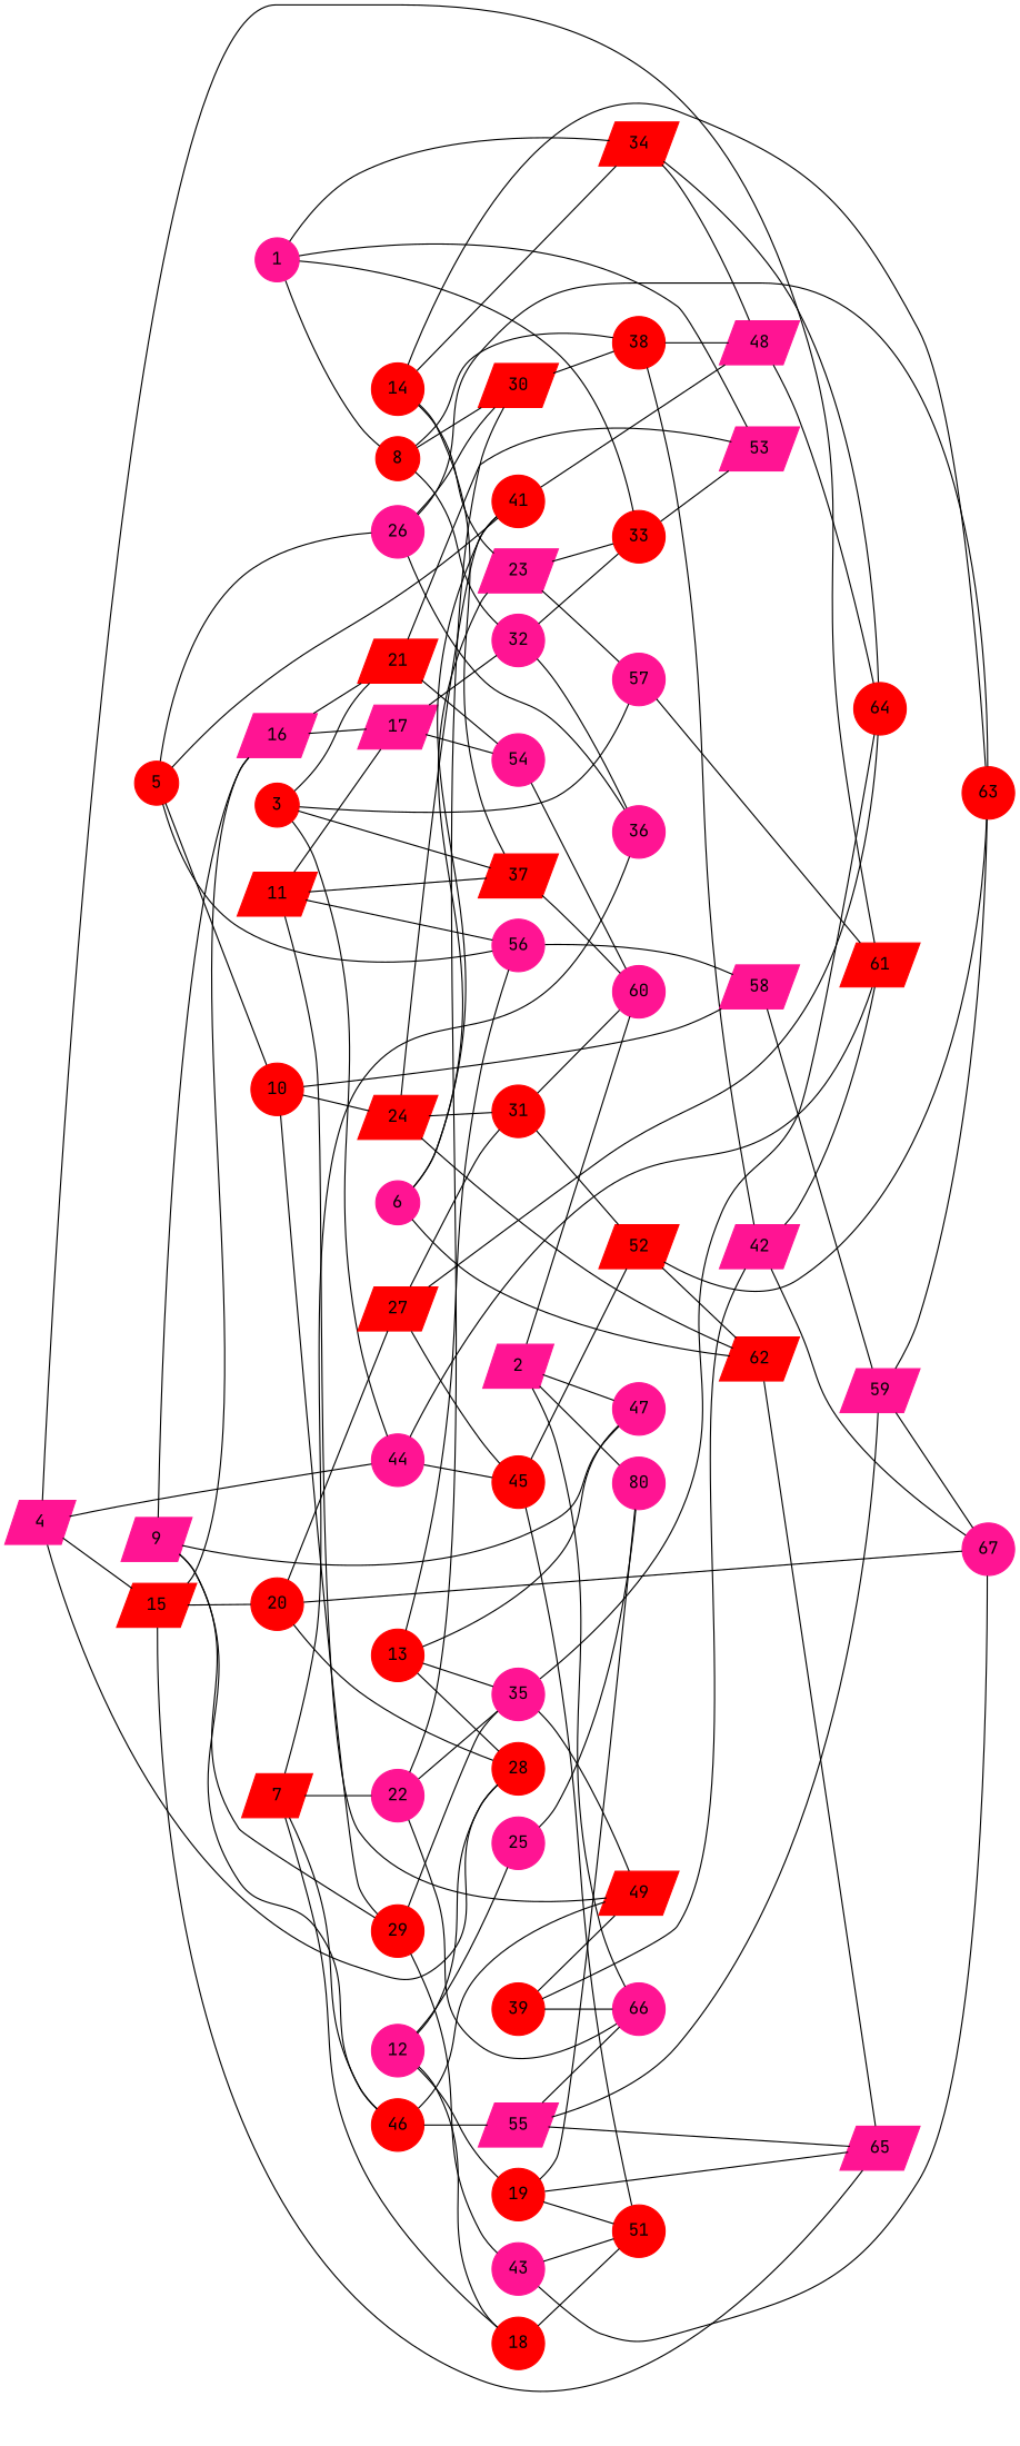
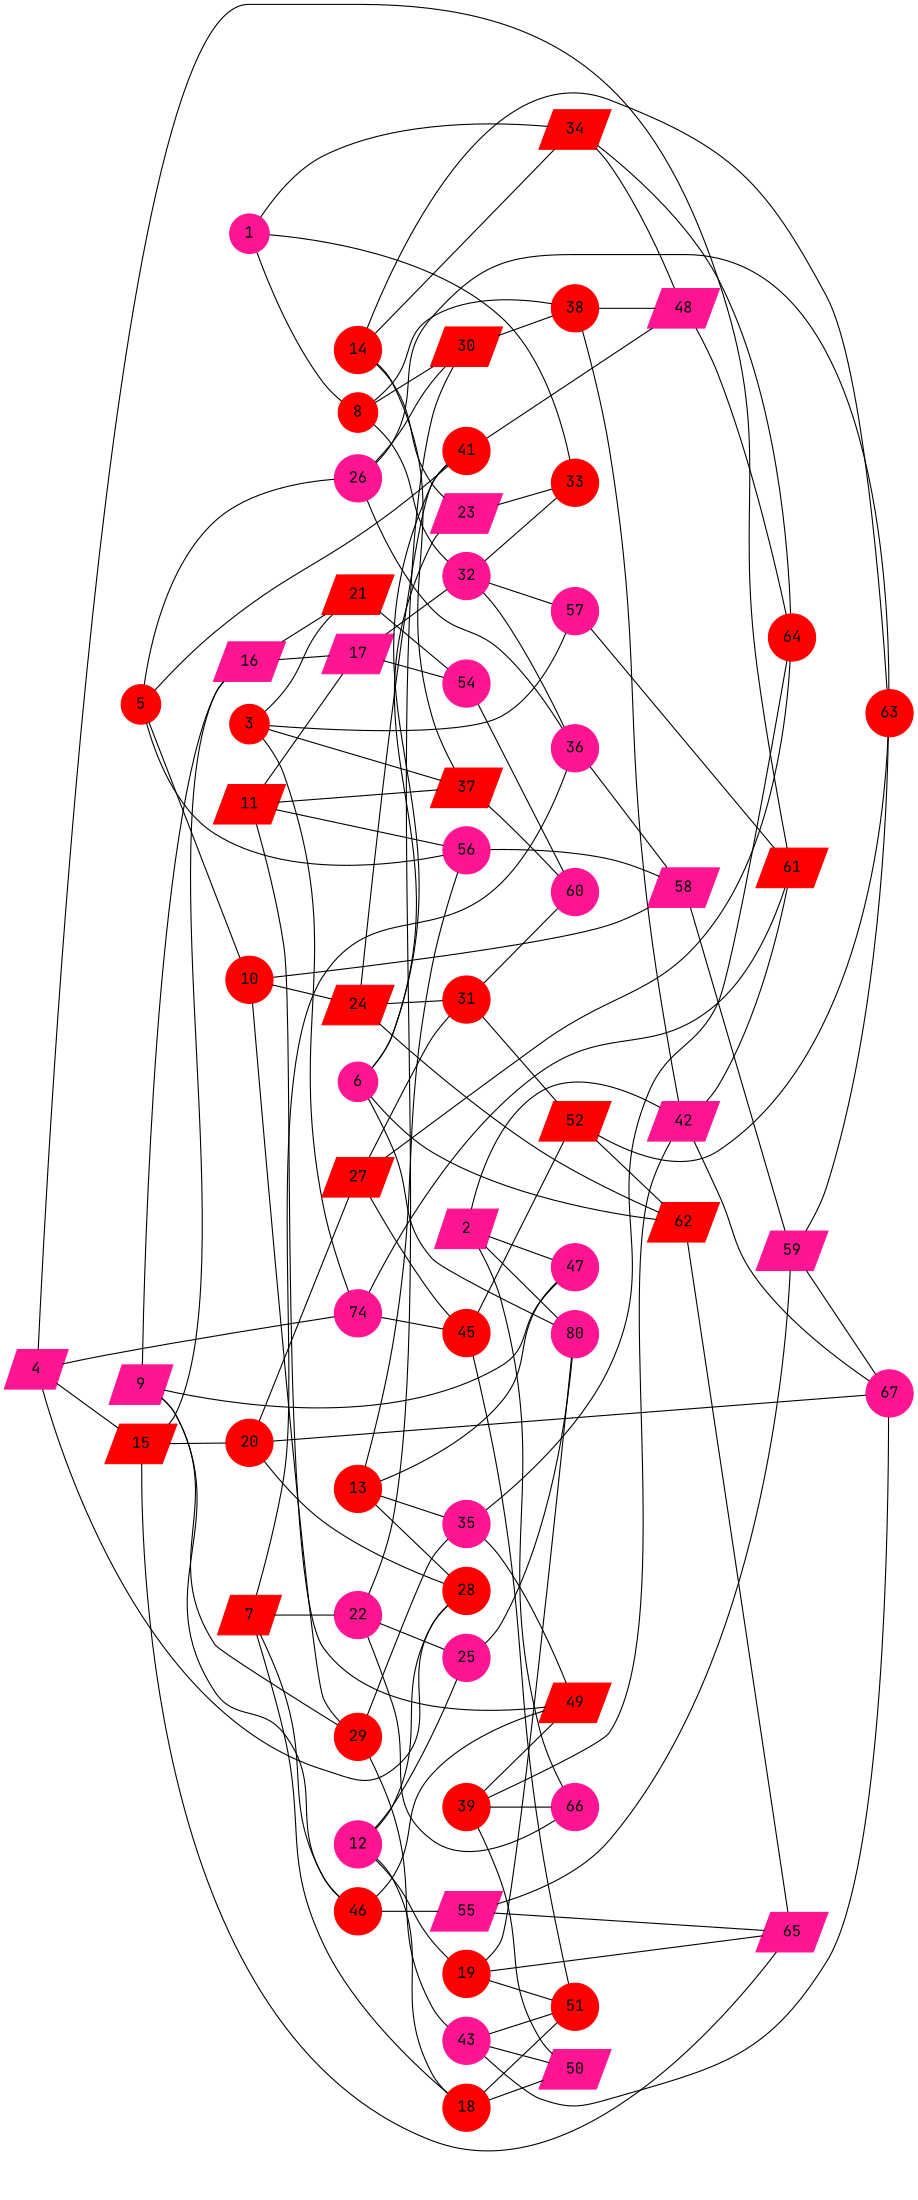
  graph {
    fontname="JetBrains Mono"
    rankdir=LR
    node [color=red fontname="JetBrains Mono" shape=circle style=filled]
    edge [fontname="JetBrains Mono"]
    1 [color=deeppink]
    8
    33
    34 [shape=parallelogram]
-   53 [color=deeppink shape=parallelogram]
    30 [shape=parallelogram]
    32 [color=deeppink]
    38
    64
    48 [color=deeppink shape=parallelogram]
    2 [color=deeppink shape=parallelogram]
    n12 [color=deeppink label=80]
    47 [color=deeppink]
    60 [color=deeppink]
    66 [color=deeppink]
    21 [shape=parallelogram]
    3
    37 [shape=parallelogram]
-   44 [color=deeppink]
+   44 [color=deeppink label=74]
    57 [color=deeppink]
    54 [color=deeppink]
    61 [shape=parallelogram]
    45
    4 [color=deeppink shape=parallelogram]
    15 [shape=parallelogram]
    28
    16 [color=deeppink shape=parallelogram]
    20
    65 [color=deeppink shape=parallelogram]
    5
    10
    26 [color=deeppink]
    41
    56 [color=deeppink]
    29
    24 [shape=parallelogram]
    58 [color=deeppink shape=parallelogram]
    36 [color=deeppink]
    63
    6 [color=deeppink]
    23 [color=deeppink shape=parallelogram]
    62 [shape=parallelogram]
    7 [shape=parallelogram]
    18
    22 [color=deeppink]
    46
+   50 [color=deeppink shape=parallelogram]
    51
    25 [color=deeppink]
    49 [shape=parallelogram]
    55 [color=deeppink shape=parallelogram]
    42 [color=deeppink shape=parallelogram]
    9 [color=deeppink shape=parallelogram]
    17 [color=deeppink shape=parallelogram]
    35 [color=deeppink]
    43 [color=deeppink]
    31
    59 [color=deeppink shape=parallelogram]
    11 [shape=parallelogram]
    12 [color=deeppink]
    19
    13
    14
    27 [shape=parallelogram]
    67 [color=deeppink]
    52 [shape=parallelogram]
    39
    1 -- 8
    1 -- 33
    1 -- 34
-   1 -- 53
    8 -- 30
    8 -- 32
    8 -- 38
-   33 -- 53
    34 -- 64
    34 -- 48
    30 -- 38
    32 -- 33
    32 -- 36
    38 -- 48
    38 -- 42
    48 -- 64
    2 -- n12
    2 -- 47
-   2 -- 60
+   2 -- 42
    2 -- 66
-   21 -- 53
    21 -- 54
    3 -- 21
    3 -- 37
    3 -- 44
    3 -- 57
    37 -- 60
    44 -- 61
    44 -- 45
    57 -- 61
    54 -- 60
    45 -- 51
    45 -- 52
    4 -- 44
    4 -- 61
    4 -- 15
    4 -- 28
    15 -- 16
    15 -- 20
    15 -- 65
    16 -- 21
    16 -- 17
    20 -- 28
    20 -- 27
    20 -- 67
    5 -- 10
    5 -- 26
    5 -- 41
    5 -- 56
    10 -- 29
    10 -- 24
    10 -- 58
    26 -- 30
    26 -- 36
    26 -- 63
    41 -- 48
    56 -- 58
    29 -- 35
    29 -- 43
    24 -- 41
    24 -- 62
    24 -- 31
    58 -- 59
+   36 -- 58
+   6 -- n12
    6 -- 41
    6 -- 23
    6 -- 62
    23 -- 33
-   23 -- 57
+   32 -- 57
    62 -- 65
    7 -- 36
    7 -- 18
    7 -- 22
    7 -- 46
+   18 -- 50
    18 -- 51
    22 -- 30
    22 -- 66
-   22 -- 35
+   22 -- 25
    46 -- 49
    46 -- 55
    25 -- n12
-   55 -- 66
    55 -- 65
    55 -- 59
    42 -- 61
    42 -- 67
    9 -- 47
    9 -- 16
    9 -- 29
    9 -- 46
    17 -- 32
    17 -- 54
    35 -- 64
    35 -- 49
+   43 -- 50
    43 -- 51
    43 -- 67
    31 -- 60
    31 -- 52
    59 -- 63
    59 -- 67
    11 -- 37
    11 -- 56
    11 -- 49
    11 -- 17
    12 -- 28
    12 -- 18
    12 -- 25
    12 -- 19
    19 -- n12
    19 -- 65
    19 -- 51
    13 -- 47
    13 -- 28
    13 -- 56
    13 -- 35
    14 -- 34
    14 -- 37
    14 -- 63
    14 -- 23
    27 -- 64
    27 -- 45
    27 -- 31
    52 -- 63
    52 -- 62
    39 -- 66
+   39 -- 50
    39 -- 49
    39 -- 42
  }
